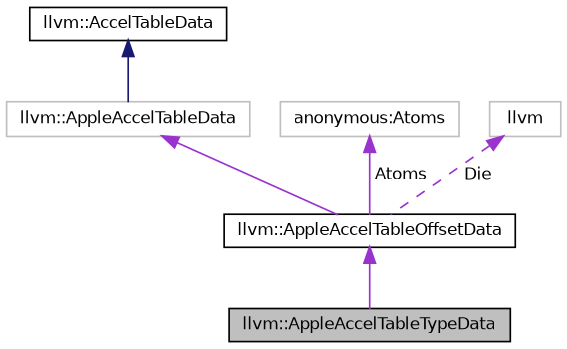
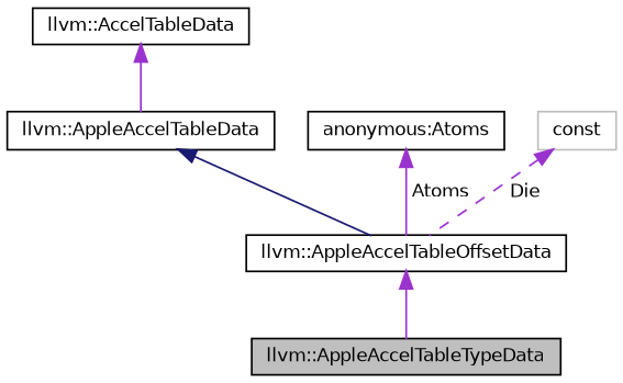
  digraph {
    node [color=black fontname=Helvetica fontsize=10 shape=record]
    edge [color=darkorchid3 dir=back fontname=Helvetica fontsize=10 labelfontname=Helvetica labelfontsize=10 style=solid]
    n1 [fillcolor=grey75 fontcolor=black height=0.2 label="llvm::AppleAccelTableTypeData" style=filled width=0.4]
    n2 [height=0.2 label="llvm::AppleAccelTableOffsetData" width=0.4]
-   n3 [color=grey75 height=0.2 label="llvm::AppleAccelTableData" width=0.4]
+   n3 [height=0.2 label="llvm::AppleAccelTableData" width=0.4]
    n4 [height=0.2 label="llvm::AccelTableData" width=0.4]
-   n5 [color=grey75 height=0.2 label="anonymous:Atoms" width=0.4]
-   n6 [color=grey75 height=0.2 label=llvm width=0.4]
+   n5 [height=0.2 label="anonymous:Atoms" width=0.4]
+   n6 [color=grey75 height=0.2 label=const width=0.4]
    n2 -> n1
-   n3 -> n2
-   n4 -> n3 [color=midnightblue]
+   n3 -> n2 [color=midnightblue]
+   n4 -> n3
    n5 -> n2 [label=" Atoms"]
    n6 -> n2 [label=" Die" style=dashed]
  }
